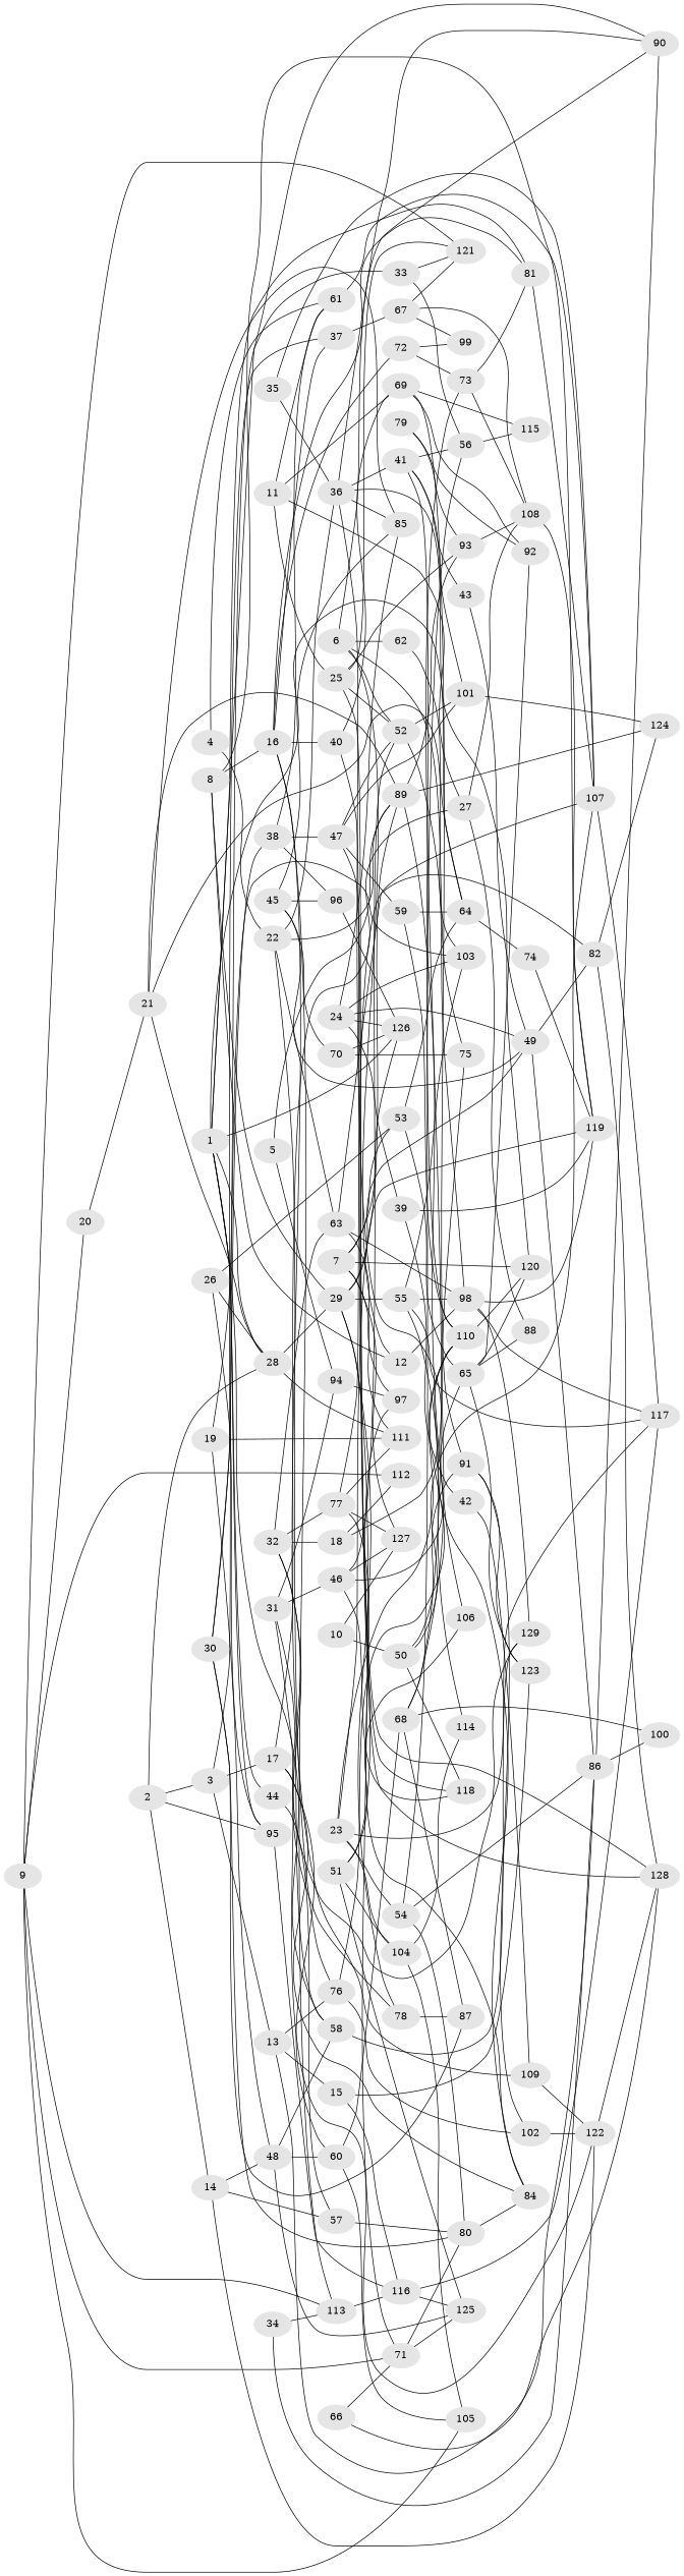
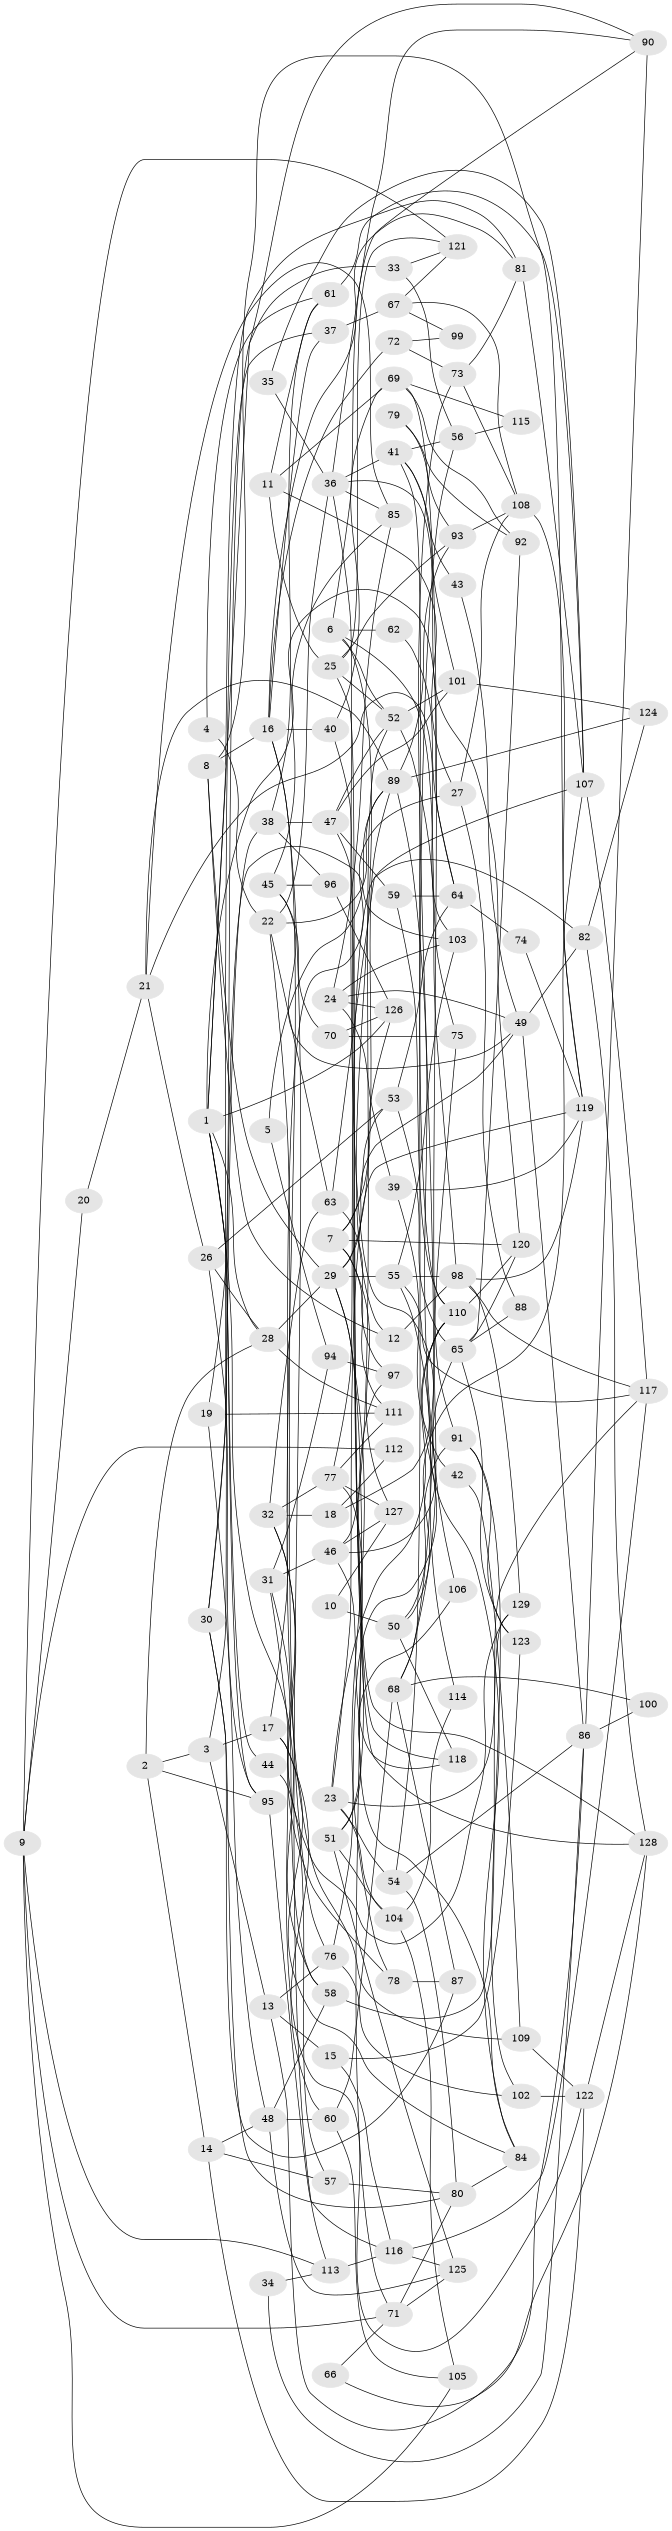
  graph {
    rankdir=LR
    node [color=gray90 style=filled]
    1
    28
    33
    44
    58
    64
    81
    95
    126
    111
    29
    121
    56
    57
    129
    74
    107
    116
    2
    3
    14
    13
    17
    103
    48
    122
    15
    76
    86
    27
    60
    84
    4
    22
    61
    89
    36
    63
    5
    94
    93
    106
    124
    97
    6
    12
    52
    62
    75
    90
    98
    101
    7
    53
    120
    127
    65
    8
    16
    119
    113
    37
    40
    72
    109
    71
    49
    55
    78
    9
    20
    105
    112
    21
    80
    125
    10
    50
    118
    91
    11
    25
    69
    128
    88
    108
    115
    92
    117
    123
    110
    102
    100
    67
    99
    73
    18
    68
    19
    26
    85
    41
    82
    23
    54
    104
    114
    24
    39
    42
    87
    30
    38
    47
    96
    31
    46
    32
    77
    34
    35
    43
    59
    45
    70
    51
    66
    79
    1 -- 28
    1 -- 33
    1 -- 44
    1 -- 58
    1 -- 64
    1 -- 81
    1 -- 95
    1 -- 126
    28 -- 111
    28 -- 29
    33 -- 121
    33 -- 56
    44 -- 57
    58 -- 129
    64 -- 74
    81 -- 107
    95 -- 116
    29 -- 89
    29 -- 71
    29 -- 49
    29 -- 55
    29 -- 78
    56 -- 115
    57 -- 80
    74 -- 119
    107 -- 117
    116 -- 125
    116 -- 117
    2 -- 28
    2 -- 95
    2 -- 3
    2 -- 14
    3 -- 13
    3 -- 17
    3 -- 103
    14 -- 57
    14 -- 48
    14 -- 122
    13 -- 15
    13 -- 76
    13 -- 86
    17 -- 27
    17 -- 60
    17 -- 84
    48 -- 58
    48 -- 60
    48 -- 125
    122 -- 128
    15 -- 116
    15 -- 123
    76 -- 110
    76 -- 102
    86 -- 90
    86 -- 100
    27 -- 88
    27 -- 108
    60 -- 105
    60 -- 68
    4 -- 22
    4 -- 61
    22 -- 76
    22 -- 89
    22 -- 36
    22 -- 63
    61 -- 107
    89 -- 93
    89 -- 106
    89 -- 124
    36 -- 84
    36 -- 90
    36 -- 120
    36 -- 85
    36 -- 41
    63 -- 97
-   63 -- 98
    63 -- 82
    5 -- 89
    5 -- 94
    94 -- 97
    93 -- 108
    6 -- 12
    6 -- 52
    6 -- 62
    6 -- 75
    6 -- 90
    12 -- 98
    52 -- 98
    52 -- 101
    62 -- 64
    98 -- 129
    98 -- 119
    98 -- 117
    101 -- 124
    7 -- 126
    7 -- 111
    7 -- 53
    7 -- 120
    7 -- 127
    53 -- 64
    53 -- 65
    65 -- 120
    65 -- 88
    65 -- 92
    65 -- 123
    8 -- 29
    8 -- 12
    8 -- 16
    8 -- 119
    16 -- 81
    16 -- 113
    16 -- 37
    16 -- 40
    16 -- 72
    16 -- 109
    113 -- 116
    37 -- 67
    40 -- 118
    40 -- 69
    72 -- 99
    72 -- 73
    109 -- 122
    71 -- 80
    71 -- 125
    49 -- 86
    49 -- 82
    55 -- 103
    55 -- 98
    55 -- 117
    55 -- 114
    78 -- 87
    9 -- 121
    9 -- 113
    9 -- 71
    9 -- 20
    9 -- 105
    9 -- 112
    20 -- 21
    21 -- 103
    21 -- 89
-   21 -- 28
+   21 -- 26
    21 -- 85
    80 -- 84
    10 -- 127
    10 -- 50
    50 -- 107
    50 -- 118
    50 -- 91
    91 -- 123
    91 -- 102
    11 -- 27
    11 -- 61
    11 -- 25
    11 -- 69
    25 -- 121
    25 -- 93
    25 -- 52
    25 -- 128
    69 -- 91
    69 -- 115
    69 -- 92
    108 -- 119
    110 -- 120
    102 -- 122
    67 -- 121
    67 -- 108
    67 -- 99
    73 -- 81
    73 -- 108
    18 -- 112
    18 -- 110
    68 -- 75
    68 -- 100
    68 -- 73
    68 -- 87
    19 -- 111
    19 -- 48
    19 -- 90
    26 -- 28
    26 -- 95
    26 -- 53
    41 -- 56
    41 -- 101
    41 -- 110
    41 -- 43
    82 -- 124
    82 -- 128
    23 -- 119
    23 -- 117
    23 -- 110
    23 -- 54
    23 -- 104
    54 -- 56
    54 -- 86
    54 -- 80
    104 -- 105
    104 -- 114
    24 -- 126
    24 -- 103
    24 -- 49
    24 -- 85
    24 -- 39
    39 -- 119
    39 -- 42
    42 -- 109
    30 -- 37
    30 -- 80
    30 -- 87
    30 -- 38
    38 -- 61
    38 -- 47
    38 -- 96
    47 -- 52
    47 -- 101
    47 -- 128
    47 -- 59
    96 -- 126
    31 -- 58
    31 -- 122
    31 -- 94
    31 -- 46
    46 -- 52
    46 -- 127
    46 -- 65
    46 -- 118
    32 -- 129
    32 -- 63
    32 -- 78
    32 -- 18
    32 -- 77
    77 -- 111
    77 -- 107
    77 -- 84
    77 -- 127
    34 -- 86
    34 -- 113
    35 -- 107
    35 -- 36
    43 -- 49
    59 -- 64
    59 -- 110
    45 -- 49
    45 -- 85
    45 -- 96
    45 -- 70
    70 -- 126
    70 -- 75
    51 -- 106
    51 -- 97
    51 -- 125
    51 -- 104
    66 -- 71
    66 -- 128
    79 -- 93
    79 -- 92
  }
